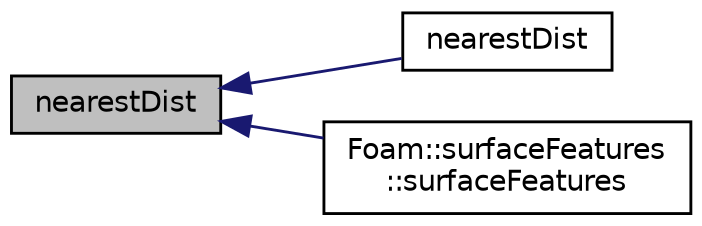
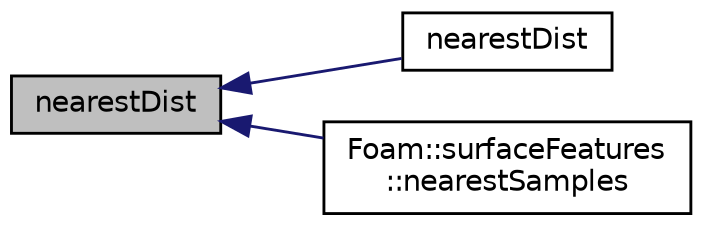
  digraph {
    rankdir=LR
    node [color=black fontname=Helvetica fontsize=10 shape=record]
    edge [color=midnightblue dir=back fontname=Helvetica fontsize=10 labelfontname=Helvetica labelfontsize=10 style=solid]
    n1 [fillcolor=grey75 fontcolor=black height=0.2 label=nearestDist style=filled width=0.4]
    n2 [height=0.2 label=nearestDist width=0.4]
-   n3 [height=0.2 label="Foam::surfaceFeatures\l::surfaceFeatures" width=0.4]
+   n3 [height=0.2 label="Foam::surfaceFeatures\l::nearestSamples" width=0.4]
    n1 -> n2
    n1 -> n3
  }
